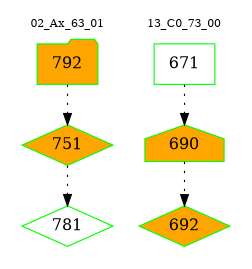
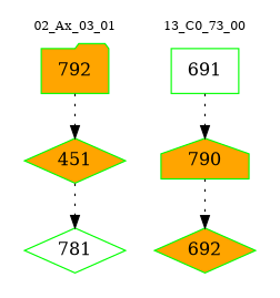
  digraph {
    node [color=green fillcolor=orange shape=diamond style=filled]
    edge [color=black style=dotted]
    n1 [label=792 shape=folder]
-   n2 [label=751]
+   n2 [label=451]
    n3 [fillcolor=white label=781]
-   n4 [fillcolor=white label=671 shape=box]
-   n5 [label=690 shape=house]
+   n4 [fillcolor=white label=691 shape=box]
+   n5 [label=790 shape=house]
    n6 [label=692]
    subgraph cluster_1 {
      color=white
      fontsize=10
-     label="02_Ax_63_01"
+     label="02_Ax_03_01"
      n1
      n2
      n3
    }
    subgraph cluster_2 {
      color=white
      fontsize=10
      label="13_C0_73_00"
      n4
      n5
      n6
    }
    n1 -> n2
    n2 -> n3
    n4 -> n5
    n5 -> n6
  }
